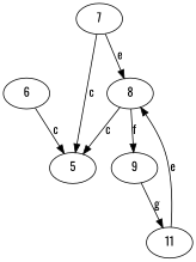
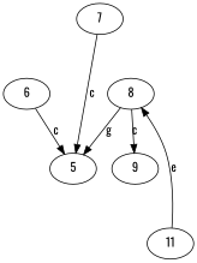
  strict digraph {
    fontname=Oswald
    node [fontname=Oswald]
    edge [fontname=Oswald]
    6
    5
    7
    8
    9
    11
    6 -> 5 [label=c]
    7 -> 5 [label=c]
-   7 -> 8 [label=e]
-   8 -> 5 [label=c]
-   8 -> 9 [label=f]
-   9 -> 11 [label=g]
+   8 -> 5 [label=g]
+   8 -> 9 [label=c]
    11 -> 8 [label=e]
  }
